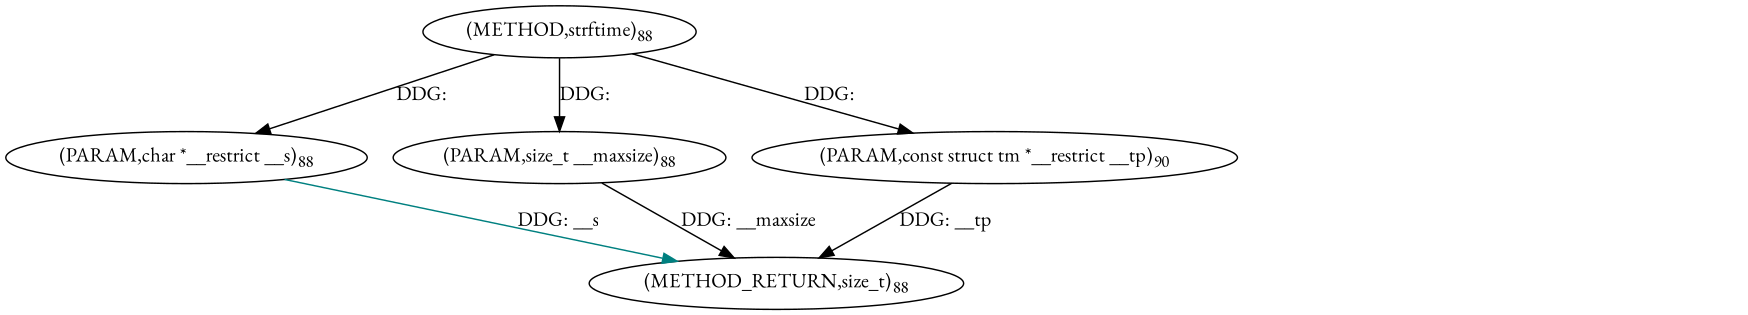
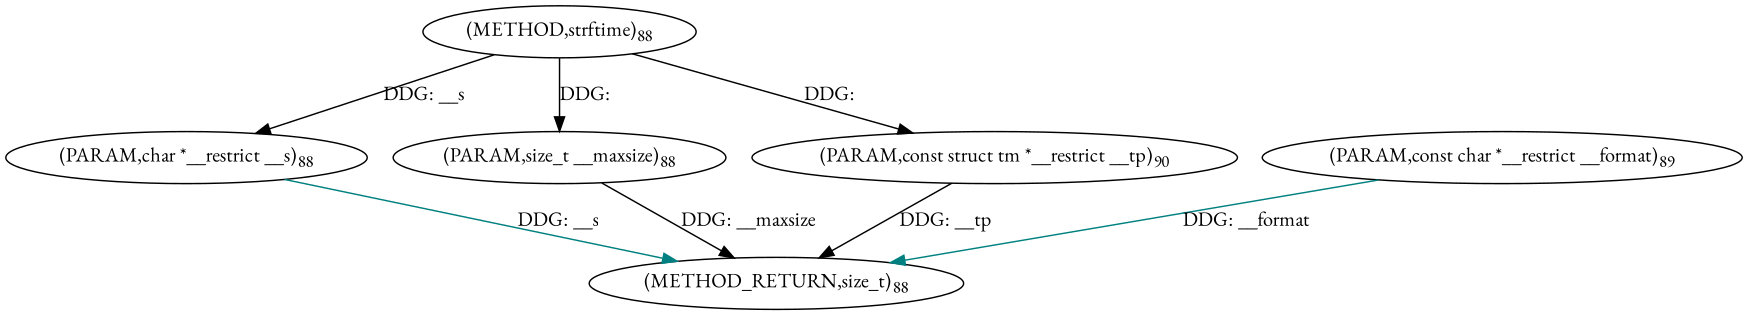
  digraph {
    fontname="EB Garamond"
    node [fontname="EB Garamond"]
    edge [color=black fontname="EB Garamond"]
    n1 [label=<(METHOD,strftime)<SUB>88</SUB>>]
    n2 [label=<(PARAM,char *__restrict __s)<SUB>88</SUB>>]
    n3 [label=<(PARAM,size_t __maxsize)<SUB>88</SUB>>]
    n4 [label=<(PARAM,const struct tm *__restrict __tp)<SUB>90</SUB>>]
    n5 [label=<(METHOD_RETURN,size_t)<SUB>88</SUB>>]
-   n1 -> n2 [label="DDG: "]
+   n6 [label=<(PARAM,const char *__restrict __format)<SUB>89</SUB>>]
+   n1 -> n2 [label="DDG: __s"]
    n1 -> n3 [label="DDG: "]
    n1 -> n4 [label="DDG: "]
    n2 -> n5 [color=teal label="DDG: __s"]
    n3 -> n5 [label="DDG: __maxsize"]
    n4 -> n5 [label="DDG: __tp"]
+   n6 -> n5 [color=teal label="DDG: __format"]
  }
